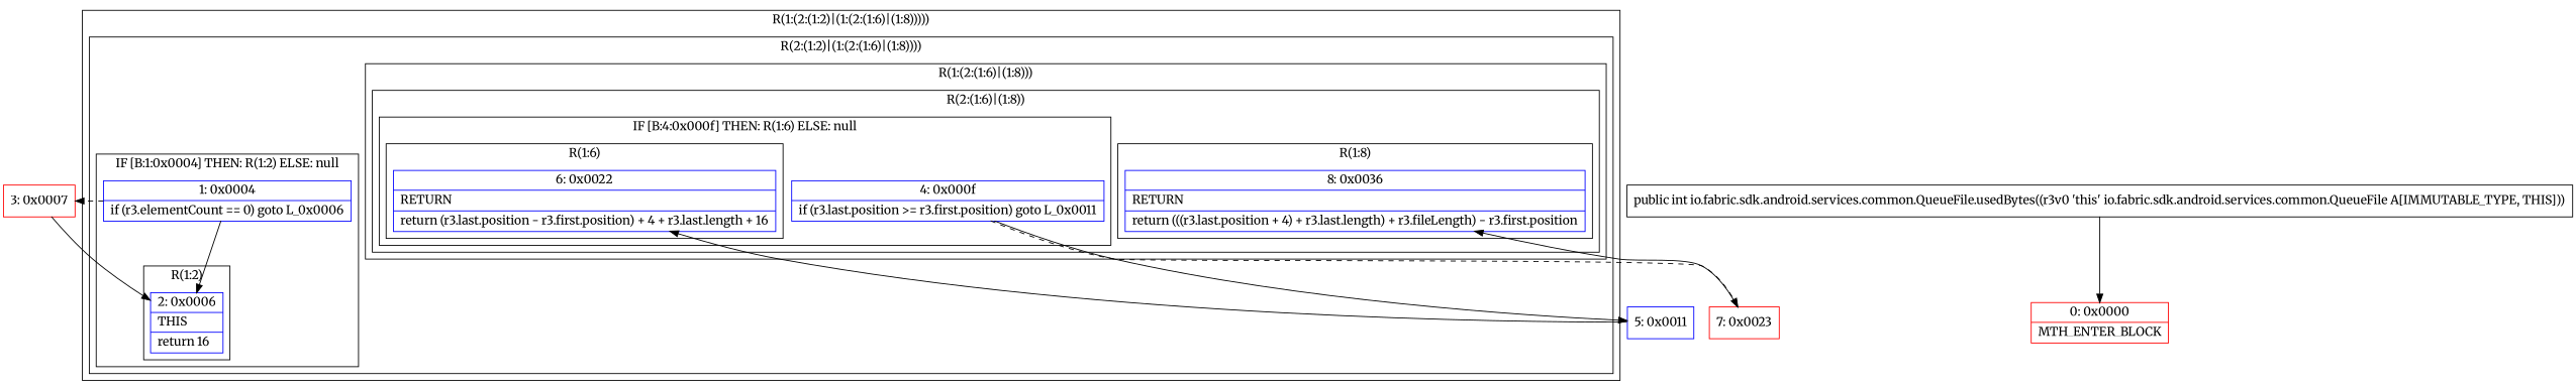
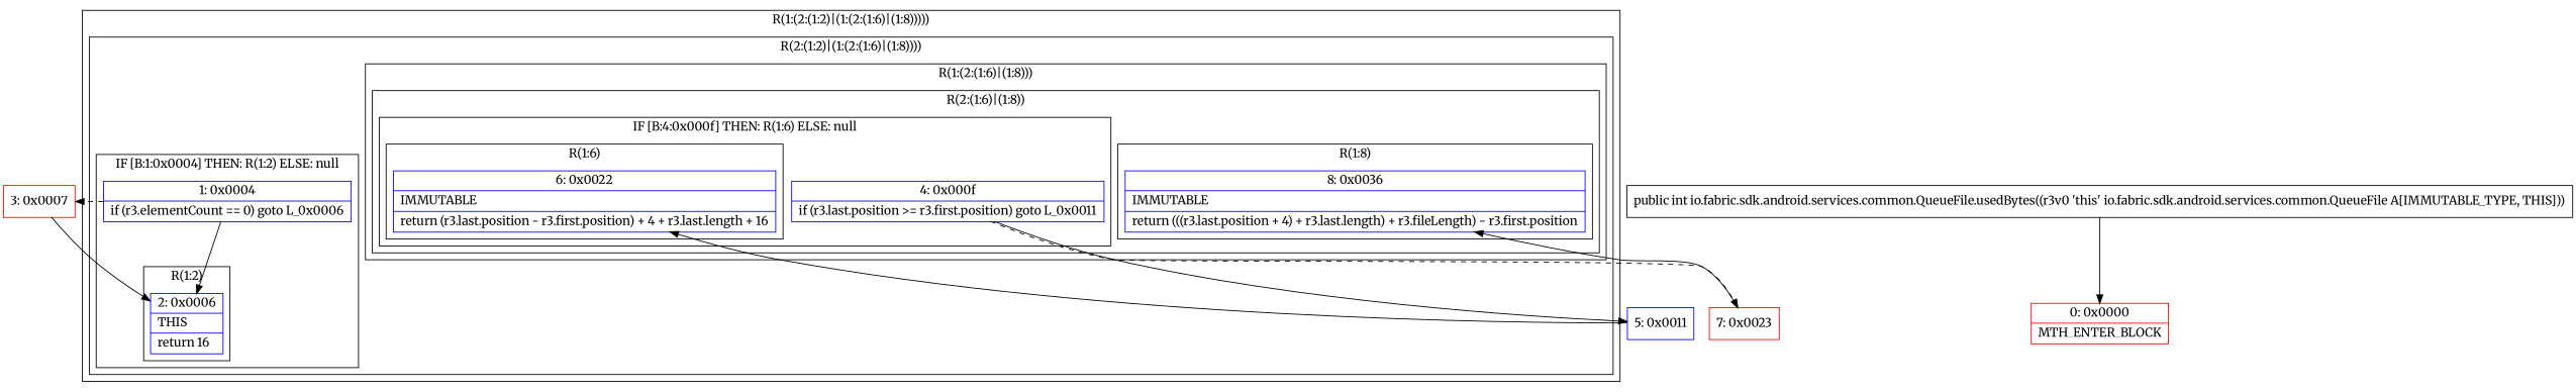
  digraph {
    fontname=Merriweather
    node [color=blue fontname=Merriweather shape=record]
    edge [fontname=Merriweather]
    n1 [label="{2\:\ 0x0006|THIS\l|return 16\l}"]
    n2 [label="{1\:\ 0x0004|if (r3.elementCount == 0) goto L_0x0006\l}"]
-   n3 [label="{6\:\ 0x0022|RETURN\l|return (r3.last.position \- r3.first.position) + 4 + r3.last.length + 16\l}"]
+   n3 [label="{6\:\ 0x0022|IMMUTABLE\l|return (r3.last.position \- r3.first.position) + 4 + r3.last.length + 16\l}"]
    n4 [label="{4\:\ 0x000f|if (r3.last.position \>= r3.first.position) goto L_0x0011\l}"]
-   n5 [label="{8\:\ 0x0036|RETURN\l|return (((r3.last.position + 4) + r3.last.length) + r3.fileLength) \- r3.first.position\l}"]
+   n5 [label="{8\:\ 0x0036|IMMUTABLE\l|return (((r3.last.position + 4) + r3.last.length) + r3.fileLength) \- r3.first.position\l}"]
    n6 [color=red label="{3\:\ 0x0007}"]
    n7 [label="{5\:\ 0x0011}"]
    n8 [color=red label="{7\:\ 0x0023}"]
    n9 [color=red label="{0\:\ 0x0000|MTH_ENTER_BLOCK\l}"]
    n10 [label="{public int io.fabric.sdk.android.services.common.QueueFile.usedBytes((r3v0 'this' io.fabric.sdk.android.services.common.QueueFile A[IMMUTABLE_TYPE, THIS])) }" color=""]
    subgraph cluster_1 {
      label="R(1:(2:(1:2)|(1:(2:(1:6)|(1:8)))))"
      subgraph cluster_2 {
        label="R(2:(1:2)|(1:(2:(1:6)|(1:8))))"
        subgraph cluster_3 {
          label="IF [B:1:0x0004] THEN: R(1:2) ELSE: null"
          n2
          subgraph cluster_4 {
            label="R(1:2)"
            n1
          }
        }
        subgraph cluster_5 {
          label="R(1:(2:(1:6)|(1:8)))"
          subgraph cluster_6 {
            label="R(2:(1:6)|(1:8))"
            subgraph cluster_7 {
              label="IF [B:4:0x000f] THEN: R(1:6) ELSE: null"
              n4
              subgraph cluster_8 {
                label="R(1:6)"
                n3
              }
            }
            subgraph cluster_9 {
              label="R(1:8)"
              n5
            }
          }
        }
      }
    }
    n2 -> n1
    n2 -> n6 [style=dashed]
    n4 -> n7
    n4 -> n8 [style=dashed]
    n6 -> n1
    n7 -> n3
    n8 -> n5
    n10 -> n9
  }
